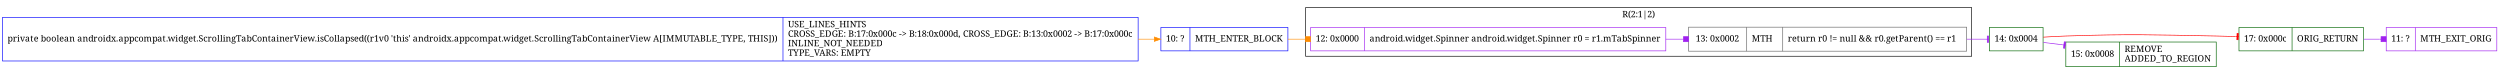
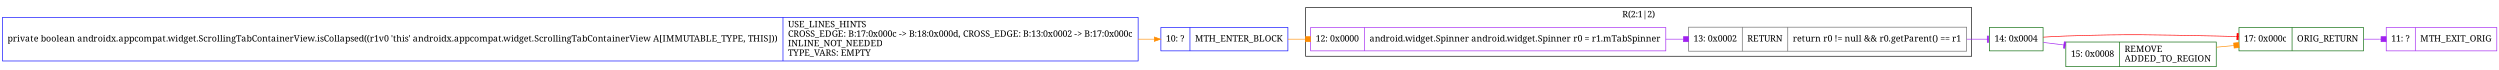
  digraph {
    fontname="Noto Serif"
    rankdir=LR
    node [color=darkgreen fontname="Noto Serif" shape=record]
    edge [arrowhead=box color=purple fontname="Noto Serif"]
    n1 [color=purple label="{12\:\ 0x0000|android.widget.Spinner android.widget.Spinner r0 = r1.mTabSpinner\l}"]
-   n2 [color=gray40 label="{13\:\ 0x0002|MTH\l|return r0 != null && r0.getParent() == r1\l}"]
+   n2 [color=gray40 label="{13\:\ 0x0002|RETURN\l|return r0 != null && r0.getParent() == r1\l}"]
    n3 [label="{14\:\ 0x0004}"]
    n4 [label="{17\:\ 0x000c|ORIG_RETURN\l}"]
    n5 [label="{15\:\ 0x0008|REMOVE\lADDED_TO_REGION\l}"]
    n6 [color=purple label="{11\:\ ?|MTH_EXIT_ORIG\l}"]
    n7 [color=blue label="{10\:\ ?|MTH_ENTER_BLOCK\l}"]
    n8 [color=blue label="{private boolean androidx.appcompat.widget.ScrollingTabContainerView.isCollapsed((r1v0 'this' androidx.appcompat.widget.ScrollingTabContainerView A[IMMUTABLE_TYPE, THIS]))  | USE_LINES_HINTS\lCROSS_EDGE: B:17:0x000c \-\> B:18:0x000d, CROSS_EDGE: B:13:0x0002 \-\> B:17:0x000c\lINLINE_NOT_NEEDED\lTYPE_VARS: EMPTY\l}"]
    subgraph cluster_1 {
      label="R(2:1|2)"
      n1
      n2
    }
    n1 -> n2
    n2 -> n3 [arrowhead=tee]
    n3 -> n4 [arrowhead=tee color=red]
    n3 -> n5 [arrowhead=tee]
    n4 -> n6
+   n5 -> n4 [color=darkorange]
    n7 -> n1 [color=darkorange]
    n8 -> n7 [arrowhead=normal color=darkorange]
  }
